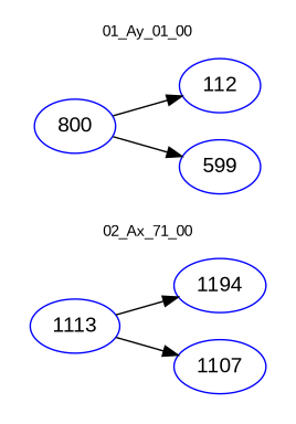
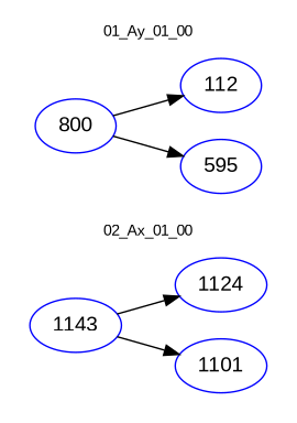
  digraph {
    fontname="Liberation Sans"
    rankdir=LR
    node [color=blue fontname="Liberation Sans"]
    edge [color=black fontname="Liberation Sans"]
-   n1 [label=1113]
-   n2 [label=1107]
-   n3 [label=1194]
+   n1 [label=1143]
+   n2 [label=1101]
+   n3 [label=1124]
    n4 [label=800]
-   n5 [label=599]
+   n5 [label=595]
    n6 [label=112]
    subgraph cluster_1 {
      color=white
      fontsize=10
-     label="02_Ax_71_00"
+     label="02_Ax_01_00"
      n1
      n2
      n3
    }
    subgraph cluster_2 {
      color=white
      fontsize=10
      label="01_Ay_01_00"
      n4
      n5
      n6
    }
    n1 -> n2
    n1 -> n3
    n4 -> n5
    n4 -> n6
  }
